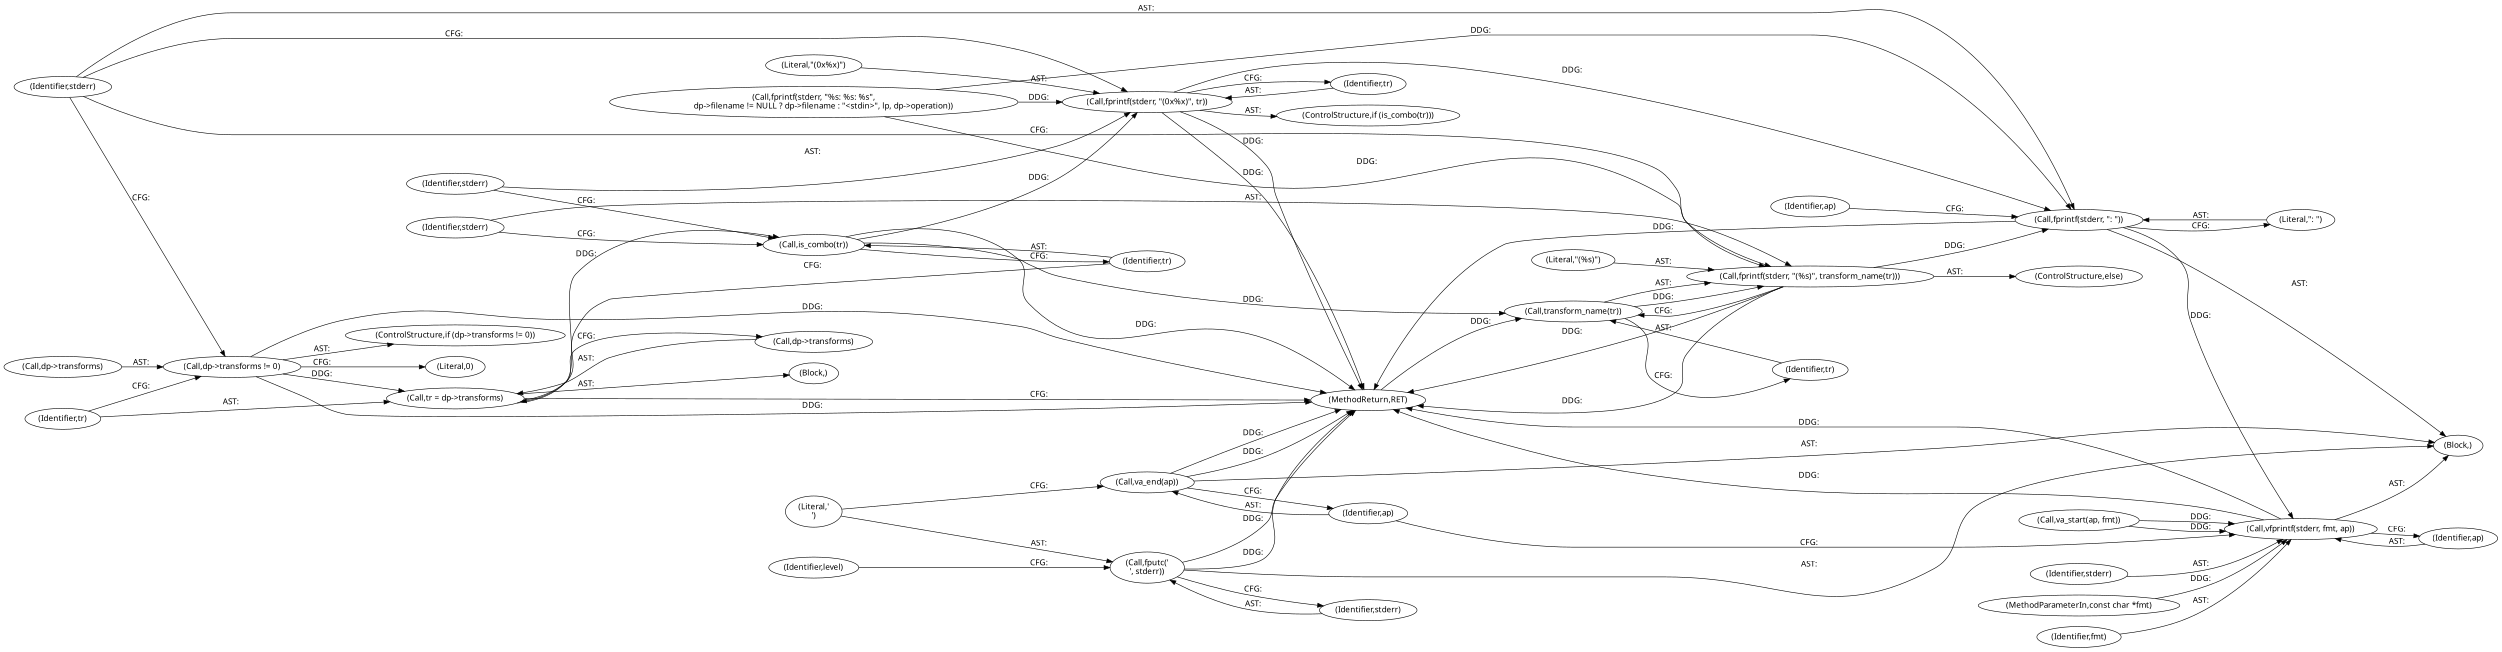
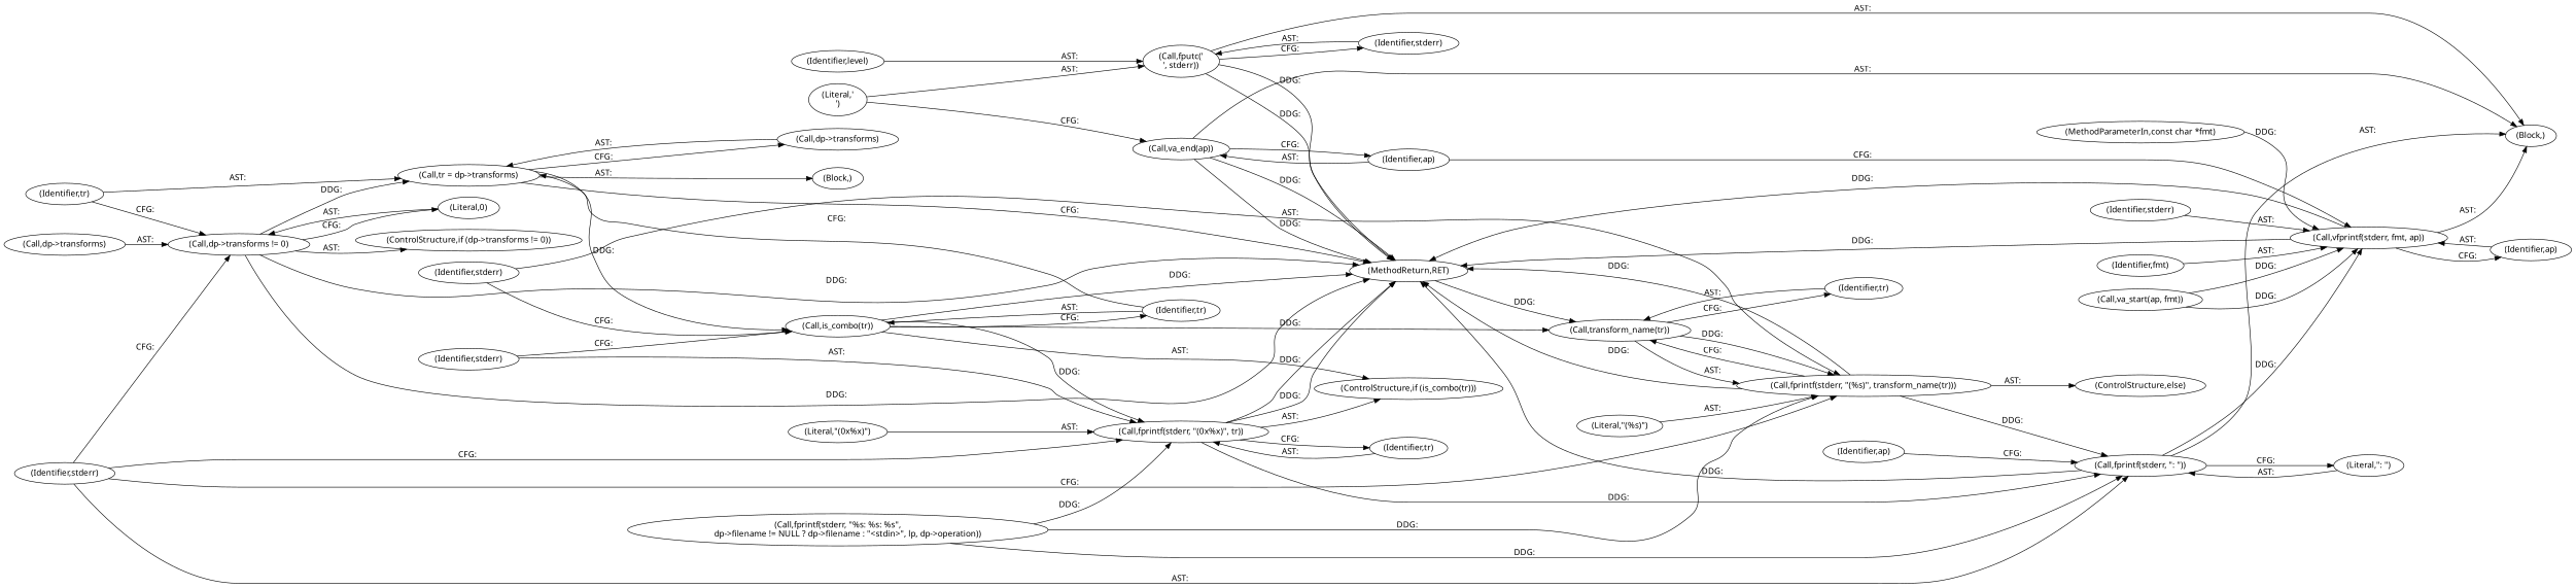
  digraph {
    fontname="Noto Sans"
    rankdir=LR
    node [fontname="Noto Sans"]
    edge [fontname="Noto Sans"]
    n1 [label="(Call,tr = dp->transforms)"]
    n2 [label="(Call,is_combo(tr))"]
    n3 [label="(Call,dp->transforms)"]
    n4 [label="(MethodReturn,RET)"]
    n5 [label="(Block,)"]
    n6 [label="(Call,fprintf(stderr, \"(0x%x)\", tr))"]
    n7 [label="(Call,transform_name(tr))"]
    n8 [label="(ControlStructure,if (is_combo(tr)))"]
    n9 [label="(Identifier,tr)"]
    n10 [label="(Call,dp->transforms != 0)"]
    n11 [label="(ControlStructure,if (dp->transforms != 0))"]
    n12 [label="(Literal,0)"]
    n13 [label="(Call,fprintf(stderr, \": \"))"]
    n14 [label="(Identifier,tr)"]
    n15 [label="(Call,fprintf(stderr, \"(%s)\", transform_name(tr)))"]
    n16 [label="(Identifier,tr)"]
    n17 [label="(Call,vfprintf(stderr, fmt, ap))"]
    n18 [label="(Literal,\": \")"]
    n19 [label="(Block,)"]
    n20 [label="(Identifier,ap)"]
    n21 [label="(Call,va_end(ap))"]
    n22 [label="(Identifier,ap)"]
    n23 [label="(Call,fputc('\n', stderr))"]
    n24 [label="(Identifier,stderr)"]
    n25 [label="(ControlStructure,else)"]
    n26 [label="(Identifier,stderr)"]
    n27 [label="(Call,va_start(ap, fmt))"]
    n28 [label="(Identifier,stderr)"]
    n29 [label="(Identifier,fmt)"]
    n30 [label="(Identifier,stderr)"]
    n31 [label="(Literal,\"(%s)\")"]
    n32 [label="(Identifier,ap)"]
    n33 [label="(MethodParameterIn,const char *fmt)"]
    n34 [label="(Identifier,stderr)"]
    n35 [label="(Literal,'\n')"]
    n36 [label="(Call,dp->transforms)"]
    n37 [label="(Literal,\"(0x%x)\")"]
    n38 [label="(Identifier,level)"]
    n39 [label="(Identifier,tr)"]
    n40 [label="(Call,fprintf(stderr, \"%s: %s: %s\",\n         dp->filename != NULL ? dp->filename : \"<stdin>\", lp, dp->operation))"]
    n1 -> n2 [label="DDG: "]
    n1 -> n3 [label="CFG: "]
    n1 -> n4 [label="CFG: "]
    n1 -> n5 [label="AST: "]
    n2 -> n4 [label="DDG: "]
    n2 -> n6 [label="DDG: "]
    n2 -> n7 [label="DDG: "]
+   n2 -> n8 [label="AST: "]
    n2 -> n9 [label="CFG: "]
    n3 -> n1 [label="AST: "]
    n4 -> n7 [label="DDG: "]
    n6 -> n4 [label="DDG: "]
    n6 -> n4 [label="DDG: "]
    n6 -> n8 [label="AST: "]
    n6 -> n13 [label="DDG: "]
    n6 -> n14 [label="CFG: "]
    n7 -> n15 [label="AST: "]
    n7 -> n15 [label="DDG: "]
    n7 -> n16 [label="CFG: "]
    n9 -> n1 [label="CFG: "]
    n9 -> n2 [label="AST: "]
    n10 -> n1 [label="DDG: "]
    n10 -> n4 [label="DDG: "]
    n10 -> n4 [label="DDG: "]
    n10 -> n11 [label="AST: "]
    n10 -> n12 [label="CFG: "]
+   n12 -> n10 [label="AST: "]
    n13 -> n4 [label="DDG: "]
    n13 -> n17 [label="DDG: "]
    n13 -> n18 [label="CFG: "]
    n13 -> n19 [label="AST: "]
    n14 -> n6 [label="AST: "]
    n15 -> n4 [label="DDG: "]
    n15 -> n4 [label="DDG: "]
    n15 -> n7 [label="CFG: "]
    n15 -> n13 [label="DDG: "]
    n15 -> n25 [label="AST: "]
    n16 -> n7 [label="AST: "]
    n17 -> n4 [label="DDG: "]
    n17 -> n4 [label="DDG: "]
    n17 -> n19 [label="AST: "]
    n17 -> n20 [label="CFG: "]
    n18 -> n13 [label="AST: "]
    n20 -> n17 [label="AST: "]
    n21 -> n4 [label="DDG: "]
    n21 -> n4 [label="DDG: "]
    n21 -> n19 [label="AST: "]
    n21 -> n22 [label="CFG: "]
    n22 -> n17 [label="CFG: "]
    n22 -> n21 [label="AST: "]
    n23 -> n4 [label="DDG: "]
    n23 -> n4 [label="DDG: "]
    n23 -> n19 [label="AST: "]
    n23 -> n24 [label="CFG: "]
    n24 -> n23 [label="AST: "]
    n26 -> n6 [label="CFG: "]
    n26 -> n10 [label="CFG: "]
    n26 -> n13 [label="AST: "]
    n26 -> n15 [label="CFG: "]
    n27 -> n17 [label="DDG: "]
    n27 -> n17 [label="DDG: "]
    n28 -> n2 [label="CFG: "]
    n28 -> n6 [label="AST: "]
    n29 -> n17 [label="AST: "]
    n30 -> n17 [label="AST: "]
    n31 -> n15 [label="AST: "]
    n32 -> n13 [label="CFG: "]
    n33 -> n17 [label="DDG: "]
    n34 -> n2 [label="CFG: "]
    n34 -> n15 [label="AST: "]
    n35 -> n21 [label="CFG: "]
    n35 -> n23 [label="AST: "]
    n36 -> n10 [label="AST: "]
    n37 -> n6 [label="AST: "]
-   n38 -> n23 [label="CFG: "]
+   n38 -> n23 [label="AST: "]
    n39 -> n1 [label="AST: "]
    n39 -> n10 [label="CFG: "]
    n40 -> n6 [label="DDG: "]
    n40 -> n13 [label="DDG: "]
    n40 -> n15 [label="DDG: "]
  }
